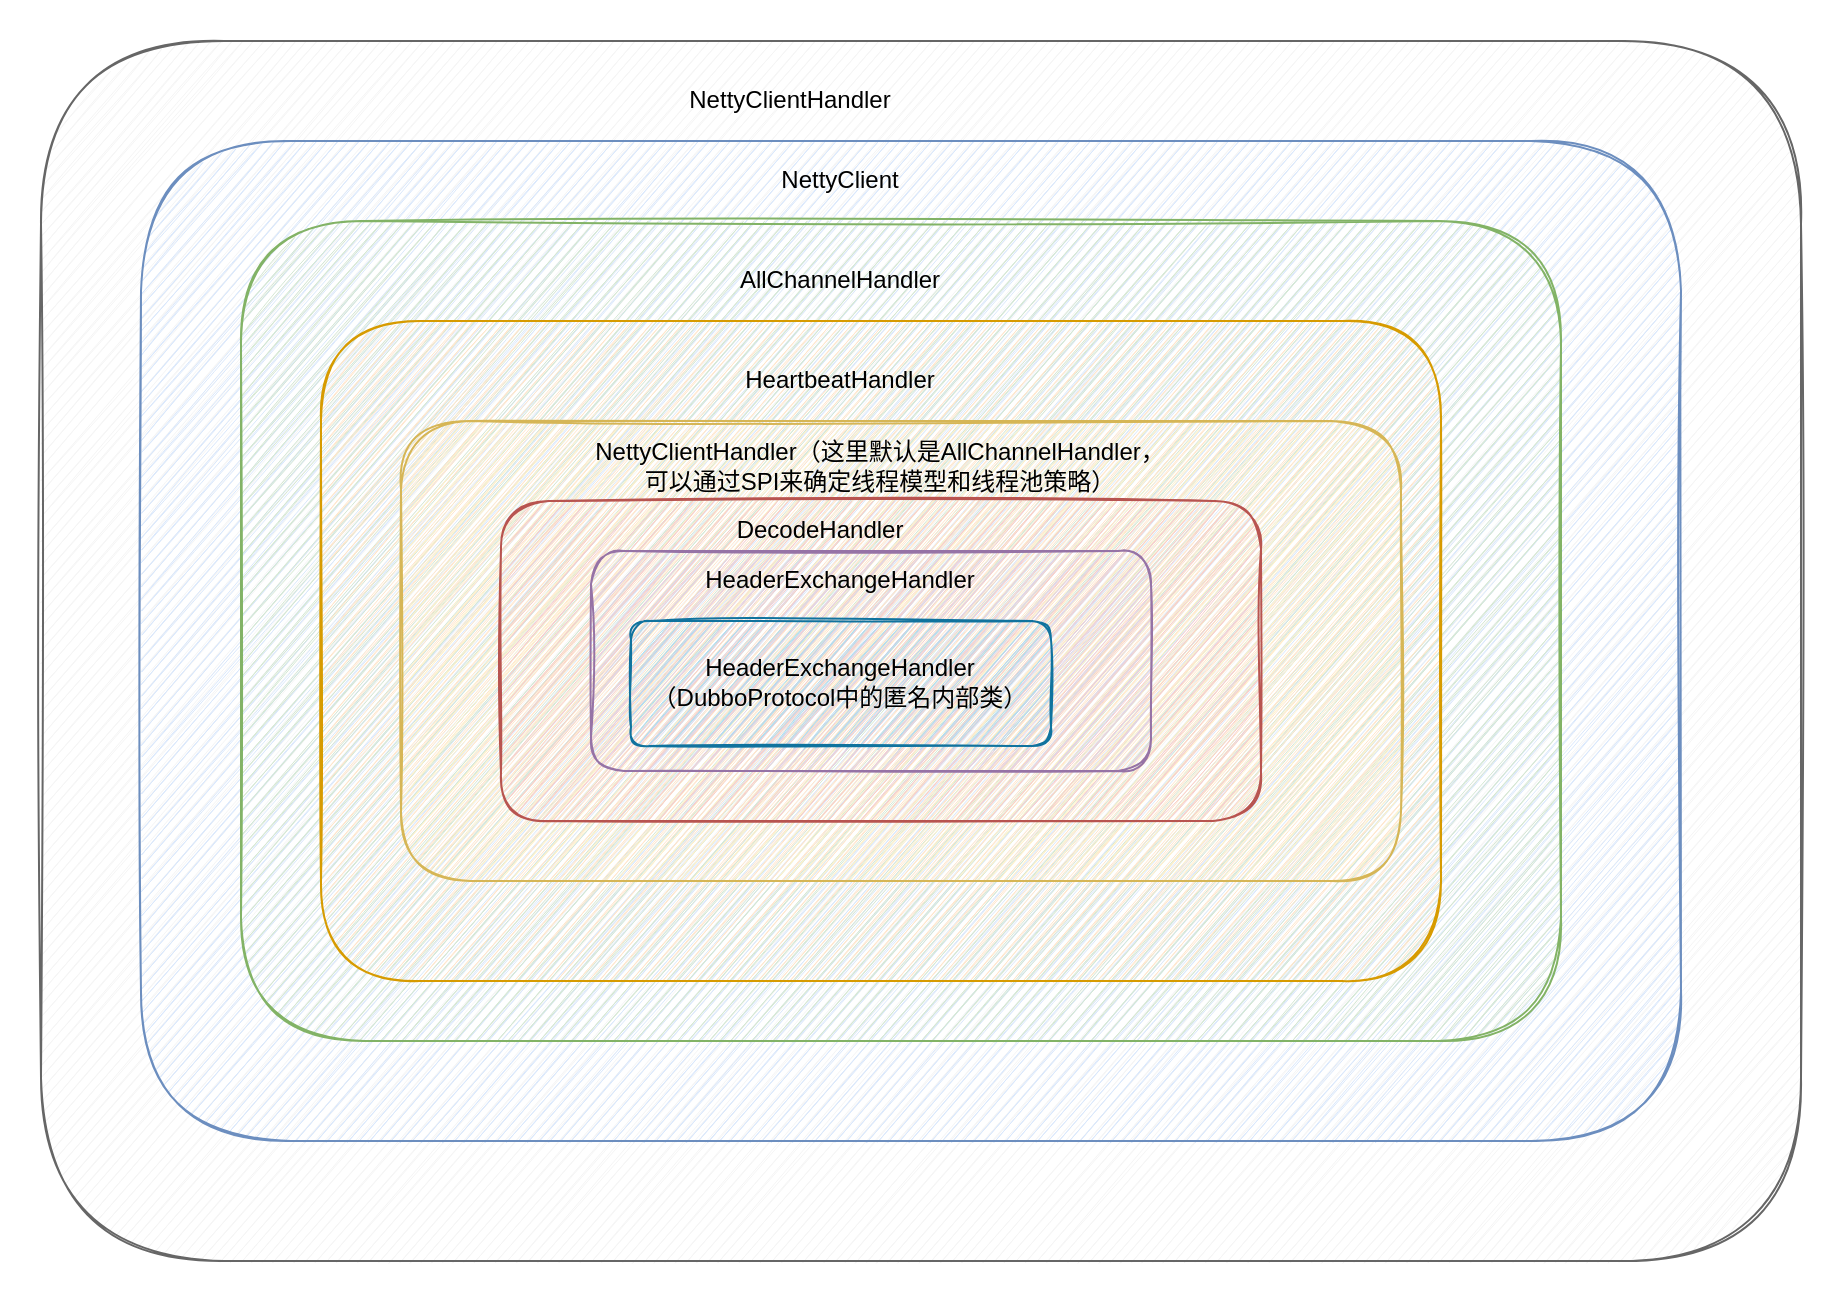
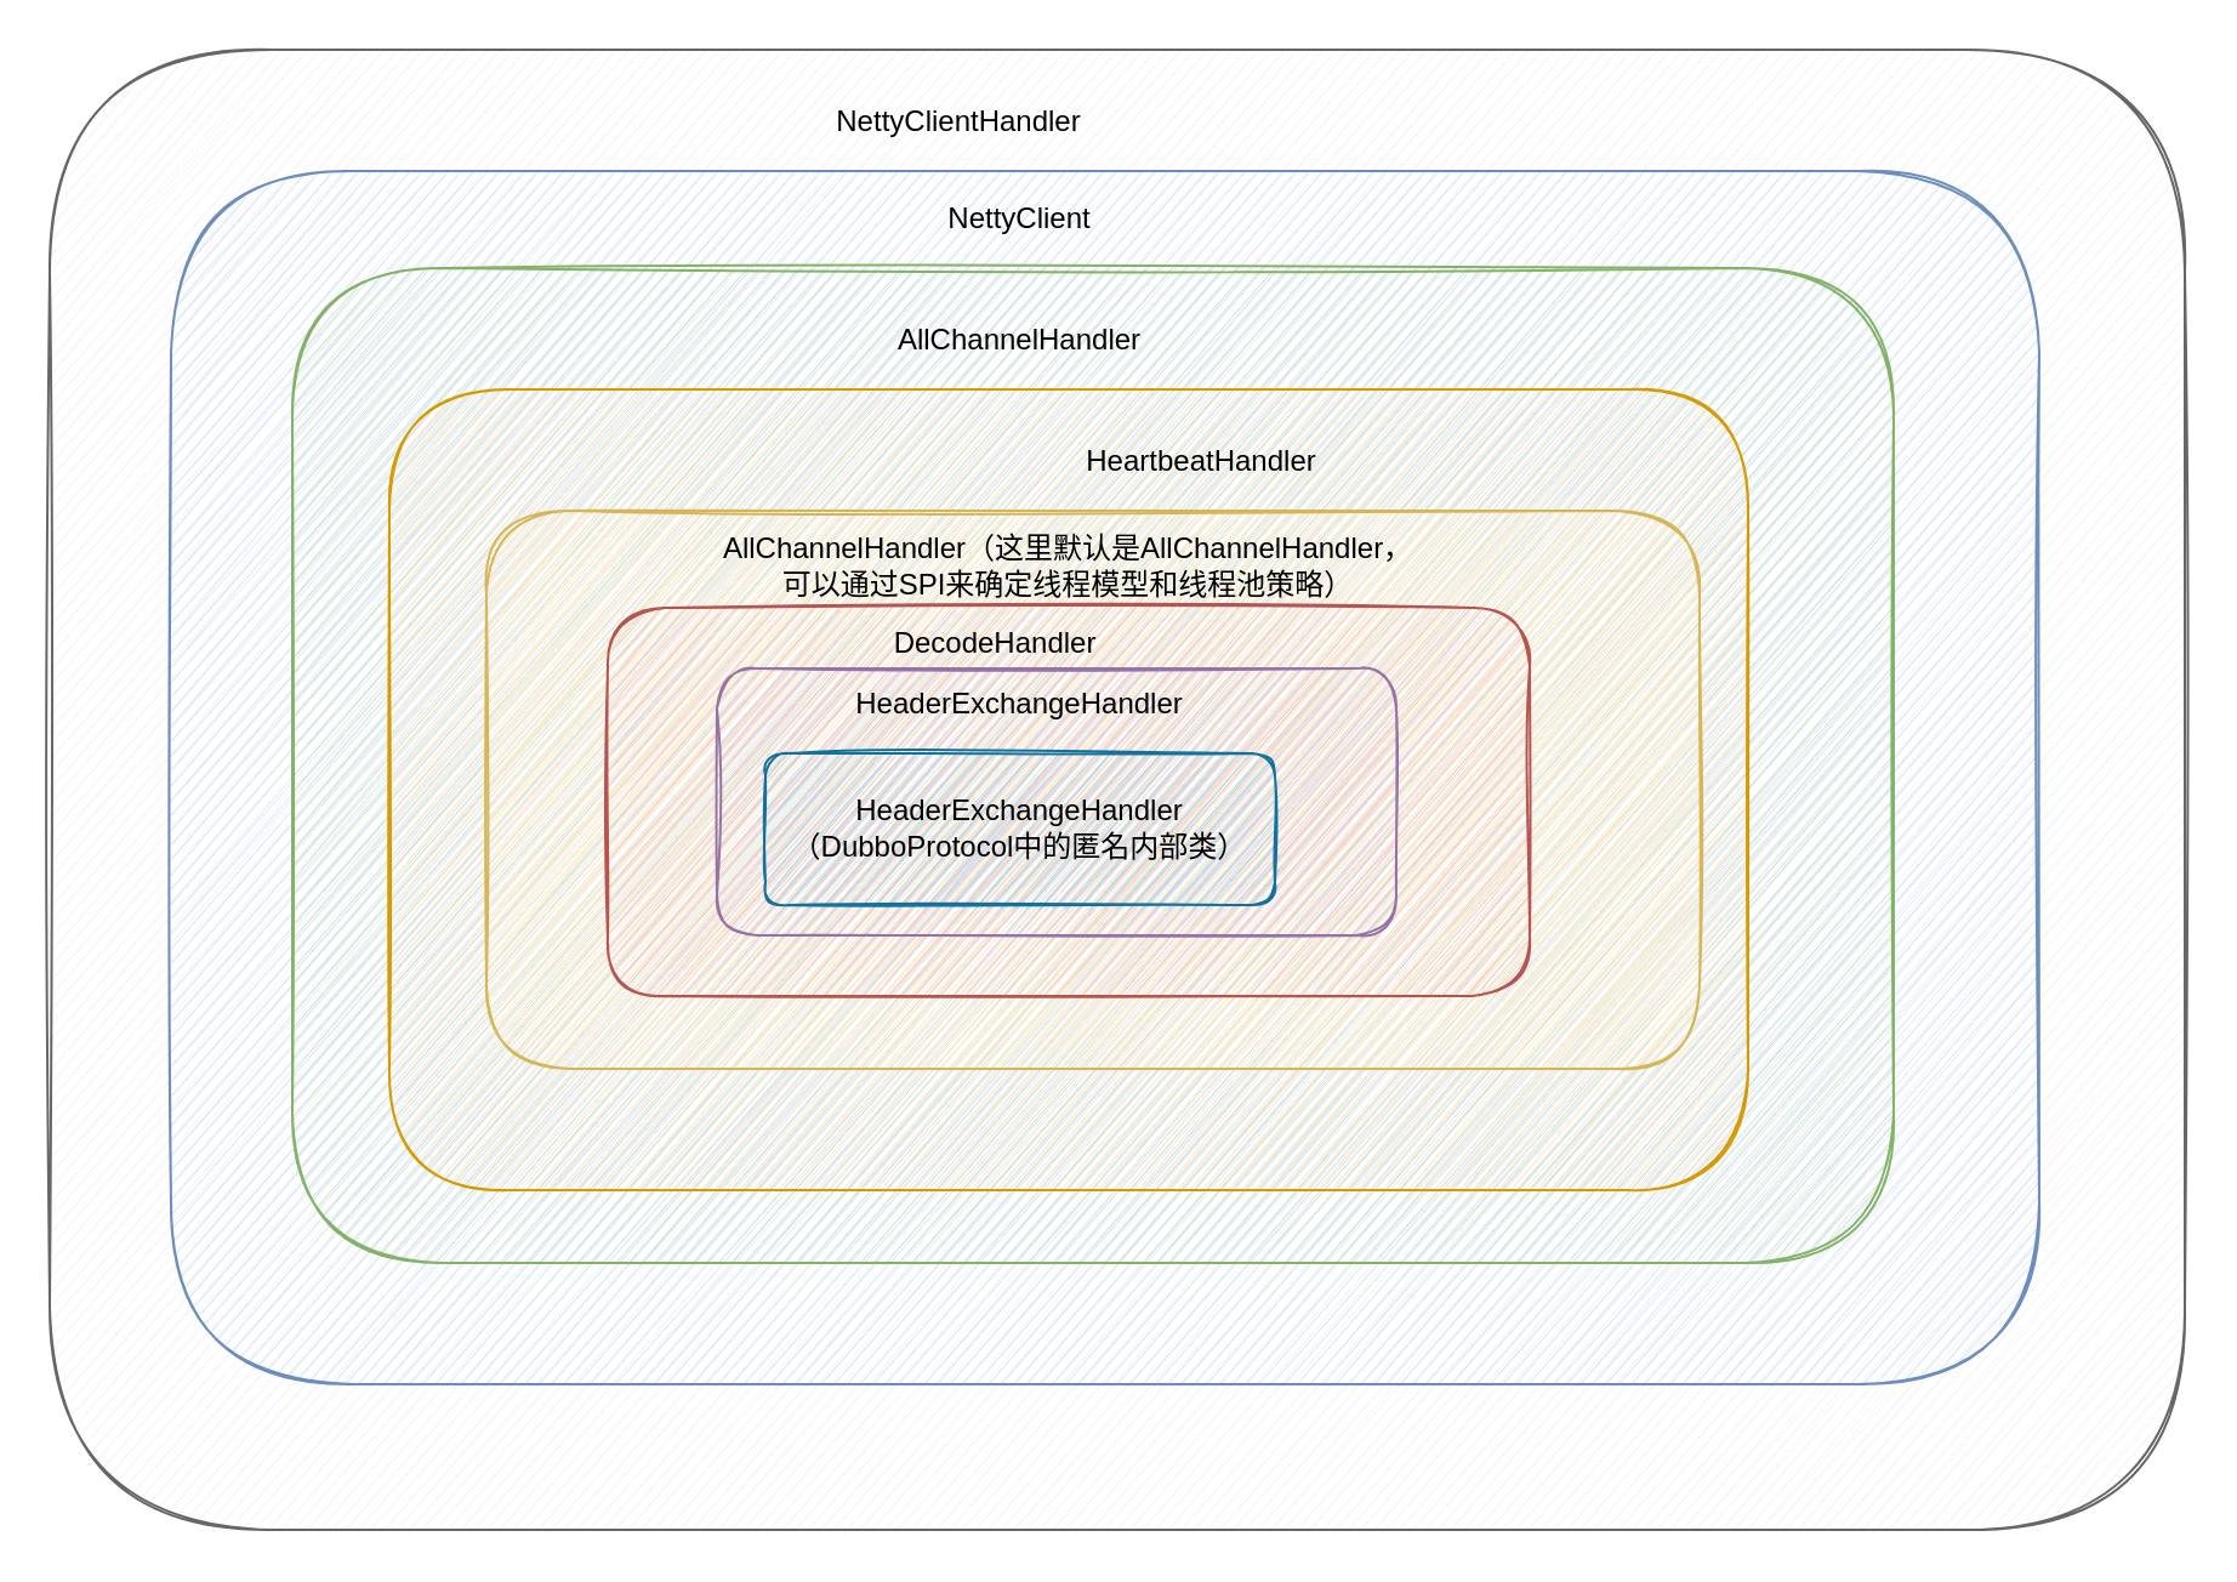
  <mxCell id="0" />
  <mxCell id="1" parent="0" />
  <mxCell id="2" value="" style="rounded=1;whiteSpace=wrap;html=1;sketch=1;fillColor=#f5f5f5;strokeColor=#666666;fontColor=#333333;" vertex="1" parent="1"><mxGeometry x="20" y="20" width="880" height="610" as="geometry" /></mxCell>
  <mxCell id="3" value="" style="rounded=1;whiteSpace=wrap;html=1;sketch=1;fillColor=#dae8fc;strokeColor=#6c8ebf;" vertex="1" parent="1"><mxGeometry x="70" y="70" width="770" height="500" as="geometry" /></mxCell>
  <mxCell id="4" value="" style="rounded=1;whiteSpace=wrap;html=1;sketch=1;fillColor=#d5e8d4;strokeColor=#82b366;" vertex="1" parent="1"><mxGeometry x="120" y="110" width="660" height="410" as="geometry" /></mxCell>
  <mxCell id="5" value="" style="rounded=1;whiteSpace=wrap;html=1;sketch=1;fillColor=#ffe6cc;strokeColor=#d79b00;" vertex="1" parent="1"><mxGeometry x="160" y="160" width="560" height="330" as="geometry" /></mxCell>
  <mxCell id="6" value="" style="rounded=1;whiteSpace=wrap;html=1;sketch=1;fillColor=#fff2cc;strokeColor=#d6b656;" vertex="1" parent="1"><mxGeometry x="200" y="210" width="500" height="230" as="geometry" /></mxCell>
  <mxCell id="7" value="" style="rounded=1;whiteSpace=wrap;html=1;sketch=1;fillColor=#f8cecc;strokeColor=#b85450;" vertex="1" parent="1"><mxGeometry x="250" y="250" width="380" height="160" as="geometry" /></mxCell>
  <mxCell id="8" value="" style="rounded=1;whiteSpace=wrap;html=1;sketch=1;fillColor=#e1d5e7;strokeColor=#9673a6;" vertex="1" parent="1"><mxGeometry x="295" y="275" width="280" height="110" as="geometry" /></mxCell>
  <mxCell id="9" value="HeaderExchangeHandler&lt;br&gt;（DubboProtocol中的匿名内部类）" style="rounded=1;whiteSpace=wrap;html=1;sketch=1;fillColor=#b1ddf0;strokeColor=#10739e;" vertex="1" parent="1"><mxGeometry x="315" y="310" width="210" height="62.5" as="geometry" /></mxCell>
  <mxCell id="10" value="NettyClientHandler" style="text;html=1;strokeColor=none;fillColor=none;align=center;verticalAlign=middle;whiteSpace=wrap;rounded=0;sketch=1;" vertex="1" parent="1"><mxGeometry x="375" y="40" width="40" height="20" as="geometry" /></mxCell>
  <mxCell id="11" value="NettyClient" style="text;html=1;strokeColor=none;fillColor=none;align=center;verticalAlign=middle;whiteSpace=wrap;rounded=0;sketch=1;" vertex="1" parent="1"><mxGeometry x="400" y="80" width="40" height="20" as="geometry" /></mxCell>
  <mxCell id="12" value="AllChannelHandler" style="text;html=1;strokeColor=none;fillColor=none;align=center;verticalAlign=middle;whiteSpace=wrap;rounded=0;sketch=1;" vertex="1" parent="1"><mxGeometry x="400" y="130" width="40" height="20" as="geometry" /></mxCell>
- <mxCell id="13" value="HeartbeatHandler" style="text;html=1;strokeColor=none;fillColor=none;align=center;verticalAlign=middle;whiteSpace=wrap;rounded=0;sketch=1;" vertex="1" parent="1"><mxGeometry x="400" y="180" width="40" height="20" as="geometry" /></mxCell>
- <mxCell id="14" value="NettyClientHandler（这里默认是AllChannelHandler，可以通过SPI来确定线程模型和线程池策略）" style="text;html=1;strokeColor=none;fillColor=none;align=center;verticalAlign=middle;whiteSpace=wrap;rounded=0;sketch=1;" vertex="1" parent="1"><mxGeometry x="295" y="167.5" width="290" height="130" as="geometry" /></mxCell>
+ <mxCell id="13" value="HeartbeatHandler" style="text;html=1;strokeColor=none;fillColor=none;align=center;verticalAlign=middle;whiteSpace=wrap;rounded=0;sketch=1;" vertex="1" parent="1"><mxGeometry x="475" y="180" width="40" height="20" as="geometry" /></mxCell>
+ <mxCell id="14" value="AllChannelHandler（这里默认是AllChannelHandler，可以通过SPI来确定线程模型和线程池策略）" style="text;html=1;strokeColor=none;fillColor=none;align=center;verticalAlign=middle;whiteSpace=wrap;rounded=0;sketch=1;" vertex="1" parent="1"><mxGeometry x="295" y="167.5" width="290" height="130" as="geometry" /></mxCell>
  <mxCell id="15" value="DecodeHandler" style="text;html=1;strokeColor=none;fillColor=none;align=center;verticalAlign=middle;whiteSpace=wrap;rounded=0;sketch=1;" vertex="1" parent="1"><mxGeometry x="390" y="255" width="40" height="20" as="geometry" /></mxCell>
  <mxCell id="16" value="HeaderExchangeHandler" style="text;html=1;strokeColor=none;fillColor=none;align=center;verticalAlign=middle;whiteSpace=wrap;rounded=0;sketch=1;" vertex="1" parent="1"><mxGeometry x="400" y="280" width="40" height="20" as="geometry" /></mxCell>
